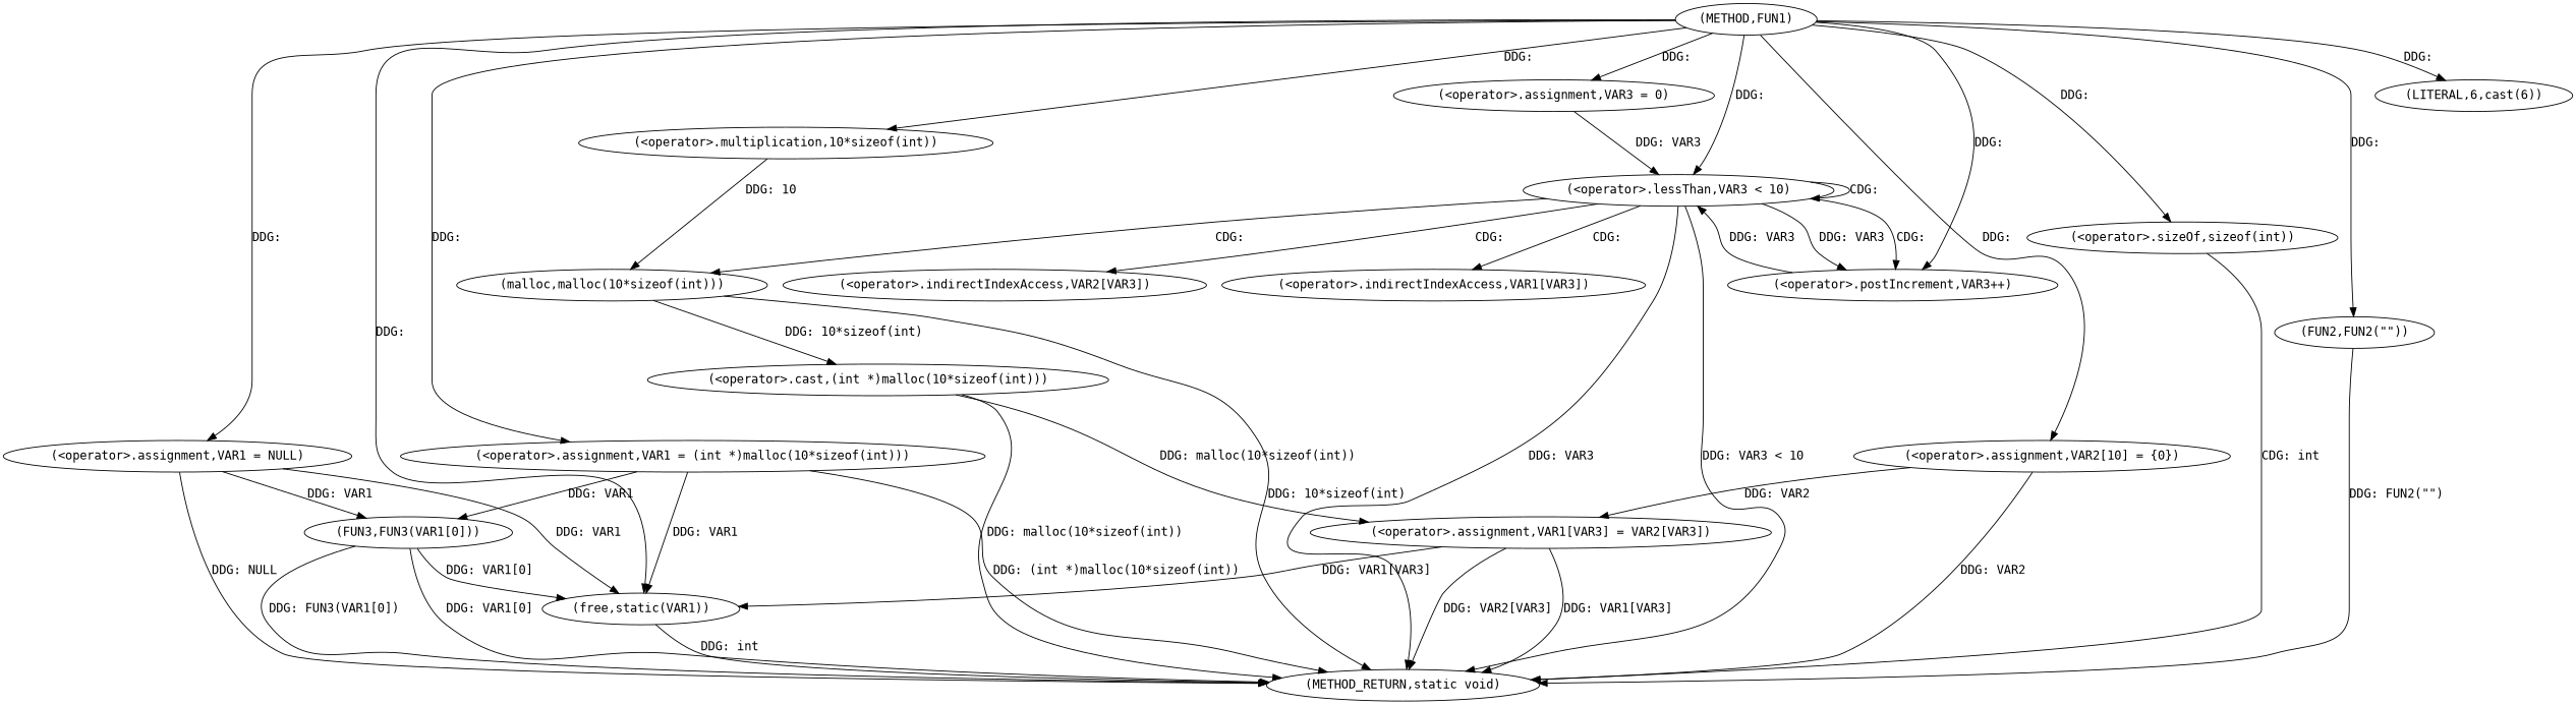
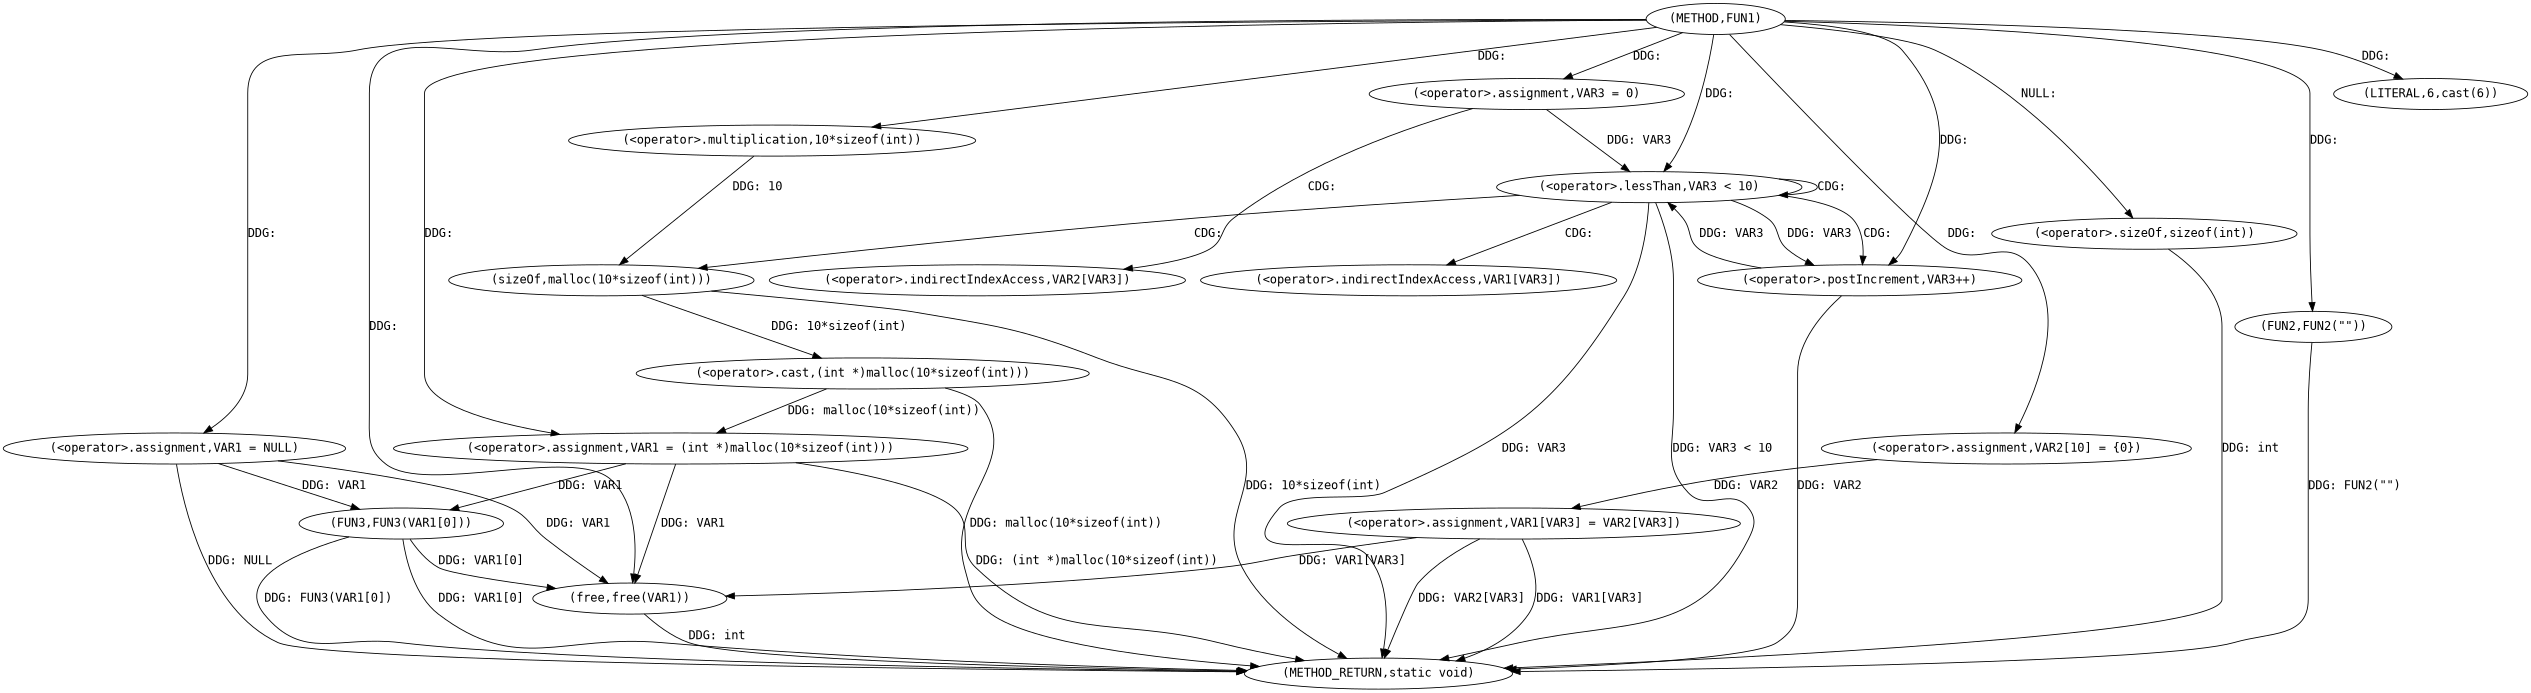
  digraph {
    fontname="DejaVu Sans Mono"
    node [fontname="DejaVu Sans Mono"]
    edge [fontname="DejaVu Sans Mono"]
    n1 [label="(METHOD,FUN1)"]
    n2 [label="(<operator>.assignment,VAR1 = NULL)"]
    n3 [label="(LITERAL,6,cast(6))"]
    n4 [label="(<operator>.assignment,VAR1 = (int *)malloc(10*sizeof(int)))"]
    n5 [label="(<operator>.multiplication,10*sizeof(int))"]
    n6 [label="(<operator>.sizeOf,sizeof(int))"]
    n7 [label="(FUN2,FUN2(\"\"))"]
    n8 [label="(<operator>.assignment,VAR2[10] = {0})"]
    n9 [label="(<operator>.assignment,VAR3 = 0)"]
    n10 [label="(<operator>.lessThan,VAR3 < 10)"]
    n11 [label="(<operator>.postIncrement,VAR3++)"]
-   n12 [label="(free,static(VAR1))"]
+   n12 [label="(free,free(VAR1))"]
    n13 [label="(METHOD_RETURN,static void)"]
    n14 [label="(FUN3,FUN3(VAR1[0]))"]
-   n15 [label="(malloc,malloc(10*sizeof(int)))"]
+   n15 [label="(sizeOf,malloc(10*sizeof(int)))"]
    n16 [label="(<operator>.assignment,VAR1[VAR3] = VAR2[VAR3])"]
    n17 [label="(<operator>.indirectIndexAccess,VAR1[VAR3])"]
    n18 [label="(<operator>.indirectIndexAccess,VAR2[VAR3])"]
    n19 [label="(<operator>.cast,(int *)malloc(10*sizeof(int)))"]
    n1 -> n2 [label="DDG: "]
    n1 -> n3 [label="DDG: "]
    n1 -> n4 [label="DDG: "]
    n1 -> n5 [label="DDG: "]
-   n1 -> n6 [label="DDG: "]
+   n1 -> n6 [label="NULL: "]
    n1 -> n7 [label="DDG: "]
    n1 -> n8 [label="DDG: "]
    n1 -> n9 [label="DDG: "]
    n1 -> n10 [label="DDG: "]
    n1 -> n11 [label="DDG: "]
    n1 -> n12 [label="DDG: "]
    n2 -> n12 [label="DDG: VAR1"]
    n2 -> n13 [label="DDG: NULL"]
    n2 -> n14 [label="DDG: VAR1"]
    n4 -> n12 [label="DDG: VAR1"]
    n4 -> n13 [label="DDG: (int *)malloc(10*sizeof(int))"]
    n4 -> n14 [label="DDG: VAR1"]
    n5 -> n15 [label="DDG: 10"]
-   n6 -> n13 [label="CDG: int"]
+   n6 -> n13 [label="DDG: int"]
    n7 -> n13 [label="DDG: FUN2(\"\")"]
-   n8 -> n13 [label="DDG: VAR2"]
+   n11 -> n13 [label="DDG: VAR2"]
    n8 -> n16 [label="DDG: VAR2"]
    n9 -> n10 [label="DDG: VAR3"]
    n10 -> n10 [label="CDG: "]
    n10 -> n11 [label="DDG: VAR3"]
    n10 -> n11 [label="CDG: "]
    n10 -> n13 [label="DDG: VAR3"]
    n10 -> n13 [label="DDG: VAR3 < 10"]
    n10 -> n15 [label="CDG: "]
    n10 -> n17 [label="CDG: "]
-   n10 -> n18 [label="CDG: "]
+   n9 -> n18 [label="CDG: "]
    n11 -> n10 [label="DDG: VAR3"]
    n12 -> n13 [label="DDG: int"]
    n14 -> n12 [label="DDG: VAR1[0]"]
    n14 -> n13 [label="DDG: FUN3(VAR1[0])"]
    n14 -> n13 [label="DDG: VAR1[0]"]
    n15 -> n13 [label="DDG: 10*sizeof(int)"]
    n15 -> n19 [label="DDG: 10*sizeof(int)"]
    n16 -> n12 [label="DDG: VAR1[VAR3]"]
    n16 -> n13 [label="DDG: VAR1[VAR3]"]
    n16 -> n13 [label="DDG: VAR2[VAR3]"]
-   n19 -> n16 [label="DDG: malloc(10*sizeof(int))"]
+   n19 -> n4 [label="DDG: malloc(10*sizeof(int))"]
    n19 -> n13 [label="DDG: malloc(10*sizeof(int))"]
  }
